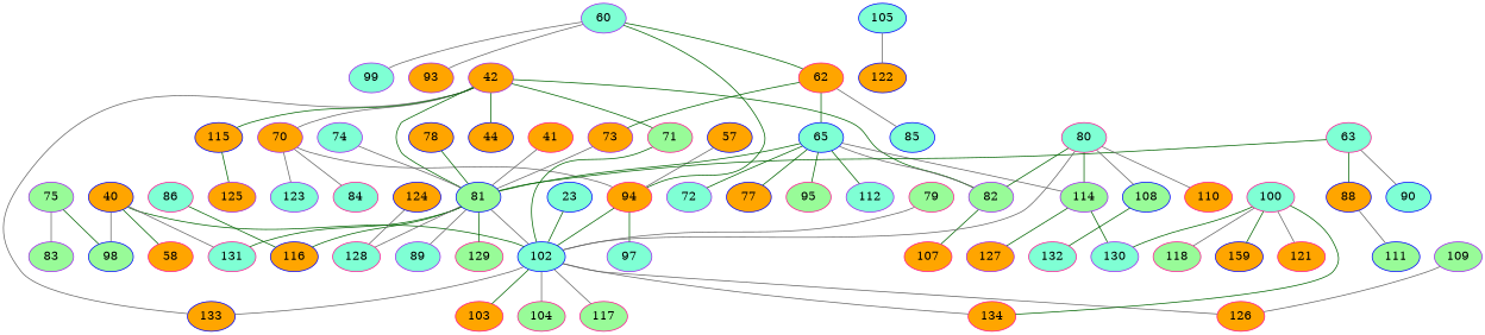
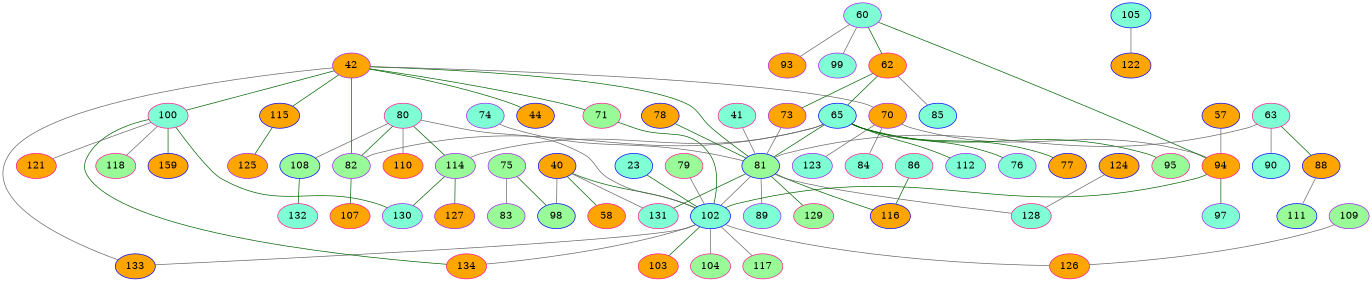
  graph {
    node [color=deeppink fillcolor=orange style=filled]
    edge [color=darkgreen]
    102 [color=blue fillcolor=aquamarine super="+76+96+67+52"]
    133 [color=blue super="+27"]
    134
    103
    104 [fillcolor=palegreen]
    117 [fillcolor=palegreen]
    126 [super="+106"]
    23 [color=blue fillcolor=aquamarine]
    40 [color=blue super="+12+26"]
    58
    98 [color=blue fillcolor=palegreen super="+66"]
    131 [fillcolor=aquamarine super="+113"]
    81 [color=blue fillcolor=palegreen super="+13"]
    89 [color=purple fillcolor=aquamarine super="+49"]
    116 [color=blue super="+69"]
    128 [fillcolor=aquamarine super="+87"]
    129 [fillcolor=palegreen]
-   41
+   41 [fillcolor=aquamarine]
    42 [color=purple super="+5+6+37"]
    44 [color=blue]
    70 [color=purple]
    71 [fillcolor=palegreen super="+20"]
    82 [color=purple fillcolor=palegreen super="+45"]
    100 [fillcolor=aquamarine super="+54+61"]
    115 [color=blue super="+46+101"]
    94 [super="+91"]
    84 [fillcolor=aquamarine]
    123 [color=purple fillcolor=aquamarine]
    107
    90 [color=blue fillcolor=aquamarine]
    118 [fillcolor=palegreen]
    n32 [color=blue label=159]
    121
    130 [color=purple fillcolor=aquamarine super="+120"]
    125 [color=purple]
    97 [color=purple fillcolor=aquamarine]
    57 [color=blue]
    60 [color=purple fillcolor=aquamarine]
    62
    93 [color=purple]
    99 [color=purple fillcolor=aquamarine]
    65 [color=blue fillcolor=aquamarine super="+39"]
    73 [color=purple super="+24+51+55"]
    85 [color=blue fillcolor=aquamarine]
-   72 [color=purple fillcolor=aquamarine]
+   72 [color=purple fillcolor=aquamarine label=76]
    77 [color=blue]
    95 [fillcolor=palegreen]
    112 [color=purple fillcolor=aquamarine]
    114 [color=purple fillcolor=palegreen super="+68"]
    63 [fillcolor=aquamarine super="+30"]
    88 [color=blue]
    111 [color=blue fillcolor=palegreen]
    127 [color=purple]
    74 [color=purple fillcolor=aquamarine super="+14"]
    75 [color=purple fillcolor=palegreen]
    83 [color=purple fillcolor=palegreen]
    78 [color=blue super="+50"]
    79 [fillcolor=palegreen]
    80 [fillcolor=aquamarine super="+56"]
    108 [color=blue fillcolor=palegreen]
    110
    132 [fillcolor=aquamarine]
    86 [fillcolor=aquamarine]
    105 [color=blue fillcolor=aquamarine]
    122 [color=blue]
    109 [color=purple fillcolor=palegreen]
    124 [color=blue]
    102 -- 133 [color=gray40]
    102 -- 134 [color=gray40]
    102 -- 103
    102 -- 104 [color=gray40]
    102 -- 117 [color=gray40]
    102 -- 126 [color=gray40]
    23 -- 102
    40 -- 102 [weight=3]
    40 -- 58
    40 -- 98 [color=gray40]
    40 -- 131 [color=gray40]
    81 -- 102 [color=gray40 weight=4]
    81 -- 131
    81 -- 89 [color=gray40]
    81 -- 116
    81 -- 128 [color=gray40]
    81 -- 129
    41 -- 81 [color=gray40]
    42 -- 133 [color=gray40]
    42 -- 81
    42 -- 44
    42 -- 70 [color=gray40]
    42 -- 71
    42 -- 82
+   42 -- 100 [weight=2]
    42 -- 115
    70 -- 94 [color=gray40]
    70 -- 84 [color=gray40]
    70 -- 123 [color=gray40]
    71 -- 102
    82 -- 107
    100 -- 134
    100 -- 118 [color=gray40]
    100 -- n32
    100 -- 121 [color=gray40]
    100 -- 130
    115 -- 125
    94 -- 102
    94 -- 97
    57 -- 94 [color=gray40]
    60 -- 94
    60 -- 62
    60 -- 93 [color=gray40]
    60 -- 99 [color=gray40]
    62 -- 65
    62 -- 73
    62 -- 85 [color=gray40]
    65 -- 81 [weight=2]
    65 -- 82 [color=gray40]
    65 -- 72
    65 -- 77
    65 -- 95
    65 -- 112
    65 -- 114 [color=gray40]
    73 -- 81 [color=gray40]
    114 -- 130
    114 -- 127
-   63 -- 81
+   63 -- 81 [color=gray40]
    63 -- 90 [color=gray40]
    63 -- 88
    88 -- 111 [color=gray40]
    74 -- 81 [color=gray40]
    75 -- 98
    75 -- 83 [color=gray40]
    78 -- 81
    79 -- 102 [color=gray40]
    80 -- 102 [color=gray40]
    80 -- 82
    80 -- 114
    80 -- 108 [color=gray40]
    80 -- 110 [color=gray40]
    108 -- 132
    86 -- 116
    105 -- 122 [color=gray40]
    109 -- 126 [color=gray40]
    124 -- 128 [color=gray40]
  }
